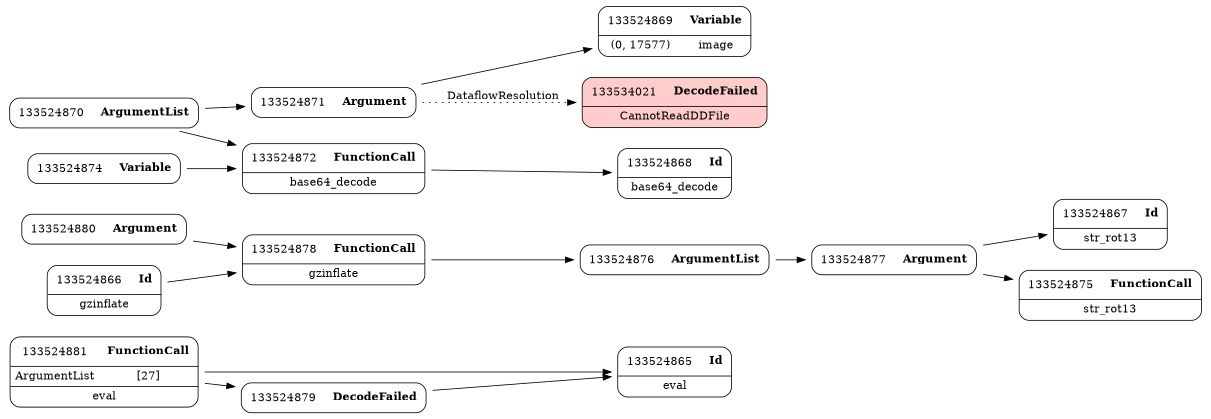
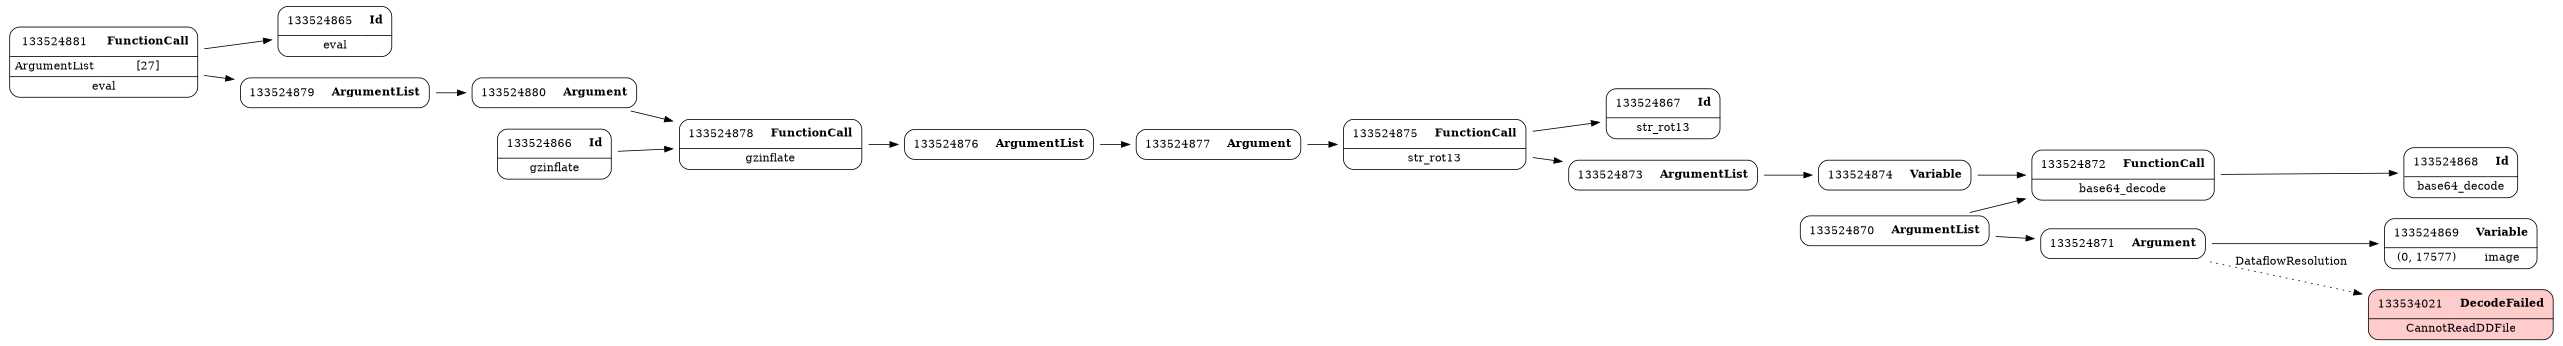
  digraph {
    rankdir=LR
    node [shape=none]
    edge [weight=2]
    n1 [label=<<TABLE border='1' cellspacing='0' cellpadding='10' style='rounded' ><TR><TD border='0'>133524881</TD><TD border='0'><B>FunctionCall</B></TD></TR><HR/><TR><TD border='0' cellpadding='5'>ArgumentList</TD><TD border='0' cellpadding='5'>[27]</TD></TR><HR/><TR><TD border='0' cellpadding='5' colspan='2'>eval</TD></TR></TABLE>>]
    n2 [label=<<TABLE border='1' cellspacing='0' cellpadding='10' style='rounded' ><TR><TD border='0'>133524865</TD><TD border='0'><B>Id</B></TD></TR><HR/><TR><TD border='0' cellpadding='5' colspan='2'>eval</TD></TR></TABLE>>]
-   n3 [label=<<TABLE border='1' cellspacing='0' cellpadding='10' style='rounded' ><TR><TD border='0'>133524879</TD><TD border='0'><B>DecodeFailed</B></TD></TR></TABLE>>]
+   n3 [label=<<TABLE border='1' cellspacing='0' cellpadding='10' style='rounded' ><TR><TD border='0'>133524879</TD><TD border='0'><B>ArgumentList</B></TD></TR></TABLE>>]
    n4 [label=<<TABLE border='1' cellspacing='0' cellpadding='10' style='rounded' ><TR><TD border='0'>133524880</TD><TD border='0'><B>Argument</B></TD></TR></TABLE>>]
    n5 [label=<<TABLE border='1' cellspacing='0' cellpadding='10' style='rounded' ><TR><TD border='0'>133524878</TD><TD border='0'><B>FunctionCall</B></TD></TR><HR/><TR><TD border='0' cellpadding='5' colspan='2'>gzinflate</TD></TR></TABLE>>]
    n6 [label=<<TABLE border='1' cellspacing='0' cellpadding='10' style='rounded' ><TR><TD border='0'>133524876</TD><TD border='0'><B>ArgumentList</B></TD></TR></TABLE>>]
    n7 [label=<<TABLE border='1' cellspacing='0' cellpadding='10' style='rounded' ><TR><TD border='0'>133524866</TD><TD border='0'><B>Id</B></TD></TR><HR/><TR><TD border='0' cellpadding='5' colspan='2'>gzinflate</TD></TR></TABLE>>]
    n8 [label=<<TABLE border='1' cellspacing='0' cellpadding='10' style='rounded' ><TR><TD border='0'>133524877</TD><TD border='0'><B>Argument</B></TD></TR></TABLE>>]
    n9 [label=<<TABLE border='1' cellspacing='0' cellpadding='10' style='rounded' ><TR><TD border='0'>133524869</TD><TD border='0'><B>Variable</B></TD></TR><HR/><TR><TD border='0' cellpadding='5'>(0, 17577)</TD><TD border='0' cellpadding='5'>image</TD></TR></TABLE>>]
    n10 [label=<<TABLE border='1' cellspacing='0' cellpadding='10' style='rounded' bgcolor='#FFCCCC' ><TR><TD border='0'>133534021</TD><TD border='0'><B>DecodeFailed</B></TD></TR><HR/><TR><TD border='0' cellpadding='5' colspan='2'>CannotReadDDFile</TD></TR></TABLE>>]
    n11 [label=<<TABLE border='1' cellspacing='0' cellpadding='10' style='rounded' ><TR><TD border='0'>133524868</TD><TD border='0'><B>Id</B></TD></TR><HR/><TR><TD border='0' cellpadding='5' colspan='2'>base64_decode</TD></TR></TABLE>>]
    n12 [label=<<TABLE border='1' cellspacing='0' cellpadding='10' style='rounded' ><TR><TD border='0'>133524871</TD><TD border='0'><B>Argument</B></TD></TR></TABLE>>]
    n13 [label=<<TABLE border='1' cellspacing='0' cellpadding='10' style='rounded' ><TR><TD border='0'>133524870</TD><TD border='0'><B>ArgumentList</B></TD></TR></TABLE>>]
    n14 [label=<<TABLE border='1' cellspacing='0' cellpadding='10' style='rounded' ><TR><TD border='0'>133524872</TD><TD border='0'><B>FunctionCall</B></TD></TR><HR/><TR><TD border='0' cellpadding='5' colspan='2'>base64_decode</TD></TR></TABLE>>]
    n15 [label=<<TABLE border='1' cellspacing='0' cellpadding='10' style='rounded' ><TR><TD border='0'>133524867</TD><TD border='0'><B>Id</B></TD></TR><HR/><TR><TD border='0' cellpadding='5' colspan='2'>str_rot13</TD></TR></TABLE>>]
    n16 [label=<<TABLE border='1' cellspacing='0' cellpadding='10' style='rounded' ><TR><TD border='0'>133524875</TD><TD border='0'><B>FunctionCall</B></TD></TR><HR/><TR><TD border='0' cellpadding='5' colspan='2'>str_rot13</TD></TR></TABLE>>]
+   n17 [label=<<TABLE border='1' cellspacing='0' cellpadding='10' style='rounded' ><TR><TD border='0'>133524873</TD><TD border='0'><B>ArgumentList</B></TD></TR></TABLE>>]
    n18 [label=<<TABLE border='1' cellspacing='0' cellpadding='10' style='rounded' ><TR><TD border='0'>133524874</TD><TD border='0'><B>Variable</B></TD></TR></TABLE>>]
    n1 -> n2
    n1 -> n3
-   n3 -> n2
+   n3 -> n4
    n4 -> n5
    n5 -> n6
    n6 -> n8
    n7 -> n5
    n8 -> n16
    n12 -> n9
    n12 -> n10 [label=DataflowResolution style=dotted weight=""]
    n13 -> n12
    n13 -> n14
    n14 -> n11
-   n8 -> n15
+   n16 -> n15
+   n16 -> n17
+   n17 -> n18
    n18 -> n14
  }
